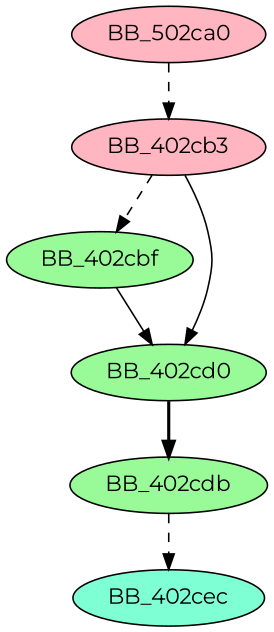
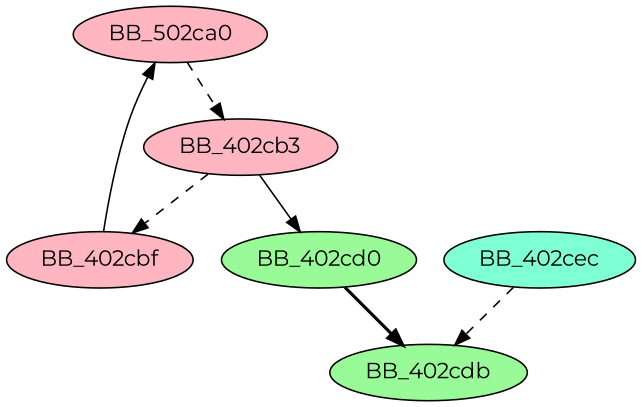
  digraph {
    fontname=Montserrat
    node [fillcolor=palegreen fontname=Montserrat style=filled]
    edge [fontname=Montserrat style=dashed]
    n1 [fillcolor=lightpink label=BB_502ca0]
    BB_402cb3 [fillcolor=lightpink]
-   BB_402cbf
+   BB_402cbf [fillcolor=lightpink]
    BB_402cd0
    BB_402cdb
    BB_402cec [fillcolor=aquamarine]
    n1 -> BB_402cb3
    BB_402cb3 -> BB_402cbf
    BB_402cb3 -> BB_402cd0 [style=solid]
-   BB_402cbf -> BB_402cd0 [style=solid]
+   BB_402cbf -> n1 [style=solid]
    BB_402cd0 -> BB_402cdb [style=bold]
-   BB_402cdb -> BB_402cec
+   BB_402cec -> BB_402cdb
  }
